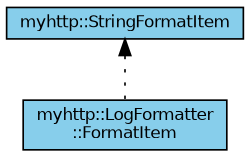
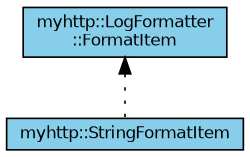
  digraph {
    node [color=black fillcolor=skyblue fontname=Helvetica fontsize=10 shape=record style=filled]
    n1 [fontcolor=black height=0.2 label="myhttp::StringFormatItem" width=0.4]
    n2 [height=0.2 label="myhttp::LogFormatter\l::FormatItem" width=0.4]
-   n1 -> n2 [color=black dir=back fontname=Helvetica fontsize=10 labelfontname=Helvetica labelfontsize=10 style=dotted]
+   n2 -> n1 [color=black dir=back fontname=Helvetica fontsize=10 labelfontname=Helvetica labelfontsize=10 style=dotted]
  }
